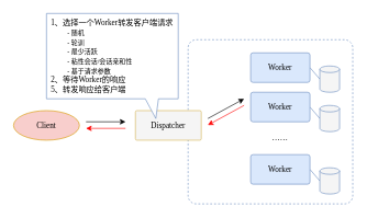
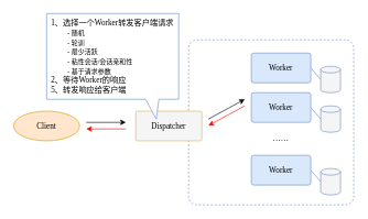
  <mxCell id="0" />
  <mxCell id="1" parent="0" />
  <mxCell id="2" value="" style="rounded=1;whiteSpace=wrap;html=1;shadow=0;fontFamily=Times New Roman;strokeColor=#6C8EBF;arcSize=5;dashed=1;" vertex="1" parent="1"><mxGeometry x="285" y="60" width="250" height="250" as="geometry" /></mxCell>
  <mxCell id="3" style="rounded=0;orthogonalLoop=1;jettySize=auto;html=1;exitX=1;exitY=0.5;exitDx=0;exitDy=0;entryX=0;entryY=0.5;entryDx=0;entryDy=0;entryPerimeter=0;endArrow=none;endFill=0;strokeColor=#6C8EBF;" edge="1" parent="1" source="4" target="5"><mxGeometry relative="1" as="geometry"><mxPoint x="460" y="150" as="targetPoint" /></mxGeometry></mxCell>
  <mxCell id="4" value="Worker" style="rounded=1;whiteSpace=wrap;html=1;fillColor=#dae8fc;strokeColor=#6c8ebf;arcSize=8;shadow=0;fontFamily=Times New Roman;fontStyle=0" vertex="1" parent="1"><mxGeometry x="380" y="80" width="90" height="45" as="geometry" /></mxCell>
  <mxCell id="5" value="" style="shape=cylinder3;whiteSpace=wrap;html=1;boundedLbl=1;backgroundOutline=1;size=5;shadow=0;fillColor=#f5f5f5;fontColor=#333333;strokeColor=#6C8EBF;" vertex="1" parent="1"><mxGeometry x="485" y="100" width="30" height="40" as="geometry" /></mxCell>
  <mxCell id="6" style="rounded=0;orthogonalLoop=1;jettySize=auto;html=1;exitX=1;exitY=0.5;exitDx=0;exitDy=0;entryX=0;entryY=0.5;entryDx=0;entryDy=0;entryPerimeter=0;endArrow=none;endFill=0;strokeColor=#6C8EBF;" edge="1" parent="1" source="7" target="8"><mxGeometry relative="1" as="geometry"><mxPoint x="460" y="210" as="targetPoint" /></mxGeometry></mxCell>
  <mxCell id="7" value="Worker" style="rounded=1;whiteSpace=wrap;html=1;fillColor=#dae8fc;strokeColor=#6c8ebf;arcSize=8;shadow=0;fontFamily=Times New Roman;fontStyle=0" vertex="1" parent="1"><mxGeometry x="380" y="140" width="90" height="45" as="geometry" /></mxCell>
  <mxCell id="8" value="" style="shape=cylinder3;whiteSpace=wrap;html=1;boundedLbl=1;backgroundOutline=1;size=5;shadow=0;fillColor=#f5f5f5;fontColor=#333333;strokeColor=#6C8EBF;" vertex="1" parent="1"><mxGeometry x="485" y="160" width="30" height="40" as="geometry" /></mxCell>
  <mxCell id="9" style="rounded=0;orthogonalLoop=1;jettySize=auto;html=1;exitX=1;exitY=0.5;exitDx=0;exitDy=0;entryX=0;entryY=0.5;entryDx=0;entryDy=0;entryPerimeter=0;endArrow=none;endFill=0;strokeColor=#6C8EBF;" edge="1" parent="1" source="10" target="11"><mxGeometry relative="1" as="geometry"><mxPoint x="460" y="305" as="targetPoint" /></mxGeometry></mxCell>
  <mxCell id="10" value="Worker" style="rounded=1;whiteSpace=wrap;html=1;fillColor=#dae8fc;strokeColor=#6c8ebf;arcSize=8;shadow=0;fontFamily=Times New Roman;fontStyle=0" vertex="1" parent="1"><mxGeometry x="380" y="235" width="90" height="45" as="geometry" /></mxCell>
  <mxCell id="11" value="" style="shape=cylinder3;whiteSpace=wrap;html=1;boundedLbl=1;backgroundOutline=1;size=5;shadow=0;fillColor=#f5f5f5;fontColor=#333333;strokeColor=#6C8EBF;" vertex="1" parent="1"><mxGeometry x="485" y="255" width="30" height="40" as="geometry" /></mxCell>
  <mxCell id="12" value="……" style="text;html=1;strokeColor=none;fillColor=none;align=center;verticalAlign=middle;whiteSpace=wrap;rounded=0;shadow=0;fontFamily=Times New Roman;" vertex="1" parent="1"><mxGeometry x="395" y="200" width="60" height="20" as="geometry" /></mxCell>
  <mxCell id="13" value="Dispatcher" style="rounded=1;whiteSpace=wrap;html=1;shadow=0;fontFamily=Times New Roman;strokeColor=#d6b656;arcSize=5;fillColor=#f5f5f5;" vertex="1" parent="1"><mxGeometry x="205" y="168" width="100" height="45" as="geometry" /></mxCell>
- <mxCell id="14" value="Client" style="ellipse;whiteSpace=wrap;html=1;shadow=0;fontFamily=Times New Roman;strokeColor=#d79b00;fillColor=#f8cecc;" vertex="1" parent="1"><mxGeometry x="20" y="168" width="100" height="45" as="geometry" /></mxCell>
+ <mxCell id="14" value="Client" style="ellipse;whiteSpace=wrap;html=1;shadow=0;fontFamily=Times New Roman;strokeColor=#d79b00;fillColor=#ffe6cc;" vertex="1" parent="1"><mxGeometry x="20" y="168" width="100" height="45" as="geometry" /></mxCell>
  <mxCell id="15" value="" style="endArrow=classic;html=1;rounded=0;fontFamily=Times New Roman;strokeColor=#000000;" edge="1" parent="1"><mxGeometry width="50" height="50" relative="1" as="geometry"><mxPoint x="130" y="185" as="sourcePoint" /><mxPoint x="190" y="185" as="targetPoint" /></mxGeometry></mxCell>
  <mxCell id="16" value="" style="endArrow=classic;html=1;rounded=0;fontFamily=Times New Roman;strokeColor=#FF0000;" edge="1" parent="1"><mxGeometry width="50" height="50" relative="1" as="geometry"><mxPoint x="190" y="195" as="sourcePoint" /><mxPoint x="130" y="195" as="targetPoint" /></mxGeometry></mxCell>
  <mxCell id="17" value="" style="endArrow=classic;html=1;rounded=0;fontFamily=Times New Roman;strokeColor=#000000;" edge="1" parent="1"><mxGeometry width="50" height="50" relative="1" as="geometry"><mxPoint x="315" y="180" as="sourcePoint" /><mxPoint x="370" y="150" as="targetPoint" /></mxGeometry></mxCell>
  <mxCell id="18" value="" style="endArrow=classic;html=1;rounded=0;fontFamily=Times New Roman;strokeColor=#FF0000;" edge="1" parent="1"><mxGeometry width="50" height="50" relative="1" as="geometry"><mxPoint x="370" y="160" as="sourcePoint" /><mxPoint x="315" y="190" as="targetPoint" /></mxGeometry></mxCell>
  <mxCell id="19" value="" style="shape=callout;whiteSpace=wrap;html=1;perimeter=calloutPerimeter;shadow=0;fontFamily=Times New Roman;strokeColor=#6C8EBF;size=30;position=0.75;position2=0.83;" vertex="1" parent="1"><mxGeometry x="70" y="20" width="200" height="160" as="geometry" /></mxCell>
  <mxCell id="20" value="1、选择一个Worker转发客户端请求&lt;br&gt;&lt;font style=&quot;font-size: 10px;&quot;&gt;&amp;nbsp; &amp;nbsp; &amp;nbsp; &amp;nbsp; &amp;nbsp; - 随机&lt;br&gt;&amp;nbsp; &amp;nbsp; &amp;nbsp; &amp;nbsp; &amp;nbsp;&amp;nbsp;- 轮训&lt;br&gt;&amp;nbsp; &amp;nbsp; &amp;nbsp; &amp;nbsp; &amp;nbsp;&amp;nbsp;- 最少活跃&lt;br&gt;&amp;nbsp; &amp;nbsp; &amp;nbsp; &amp;nbsp; &amp;nbsp;&amp;nbsp;- 粘性会话/会话亲和性&lt;br&gt;&amp;nbsp; &amp;nbsp; &amp;nbsp; &amp;nbsp; &amp;nbsp;&amp;nbsp;- 基于请求参数&lt;/font&gt;&lt;br&gt;2、等待Worker的响应&lt;br&gt;5、转发响应给客户端" style="text;html=1;strokeColor=none;fillColor=none;align=left;verticalAlign=middle;whiteSpace=wrap;rounded=0;shadow=0;fontFamily=Times New Roman;" vertex="1" parent="1"><mxGeometry x="75" y="25" width="190" height="120" as="geometry" /></mxCell>
